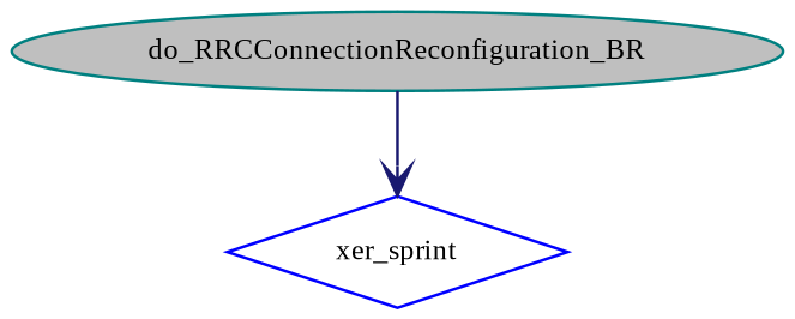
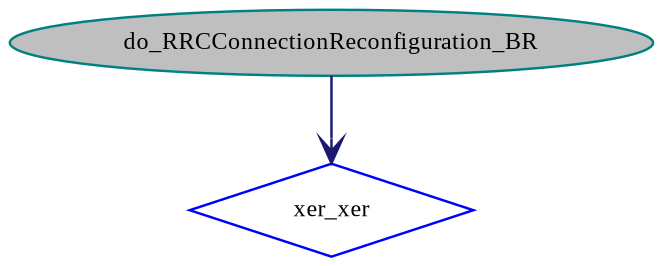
  digraph {
    rankdir=TB
    fontname="Liberation Serif"
    node [fontname="Liberation Serif" fontsize=10 style=filled]
    n1 [color=teal fillcolor=grey75 fontcolor=black height=0.2 label=do_RRCConnectionReconfiguration_BR shape=ellipse width=0.4]
-   n2 [color=blue fillcolor=white height=0.2 label=xer_sprint shape=diamond width=0.4]
+   n2 [color=blue fillcolor=white height=0.2 label=xer_xer shape=diamond width=0.4]
    n1 -> n2 [color=midnightblue fontname="Liberation Serif" fontsize=10 labelfontname=Helvetica labelfontsize=10 style=solid arrowhead=vee]
  }
